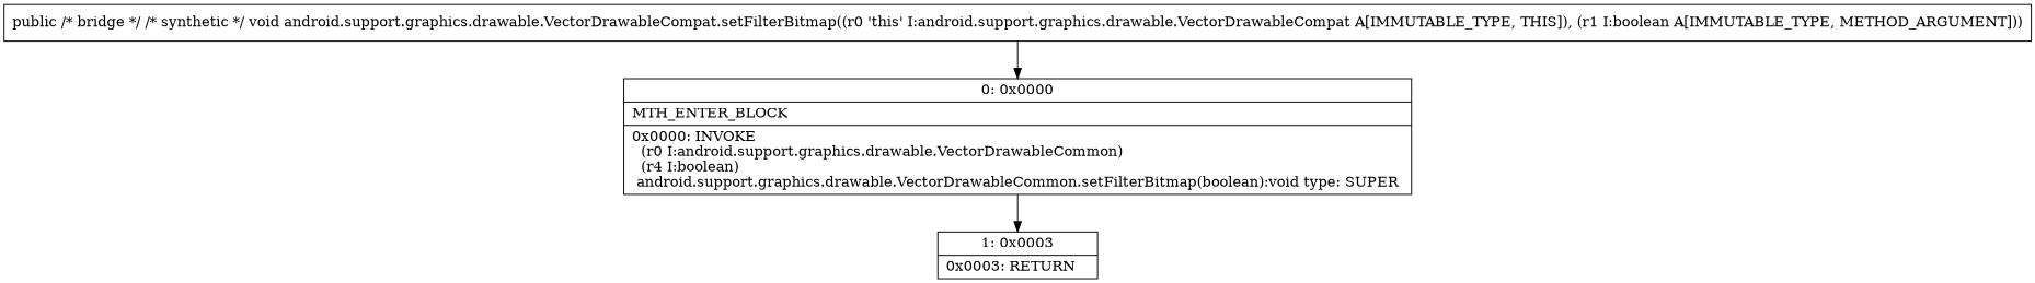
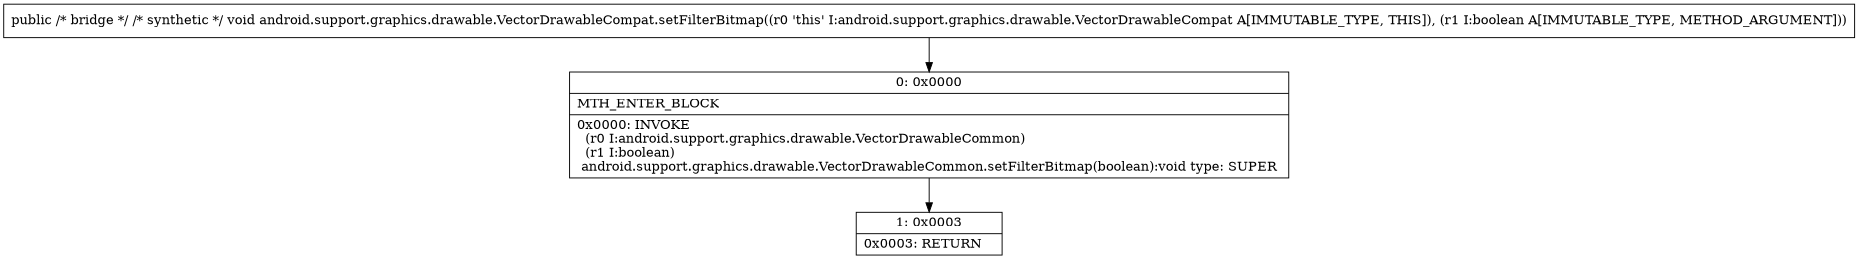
  digraph {
    node [shape=record]
-   n1 [label="{0\:\ 0x0000|MTH_ENTER_BLOCK\l|0x0000: INVOKE  \l  (r0 I:android.support.graphics.drawable.VectorDrawableCommon)\l  (r4 I:boolean)\l android.support.graphics.drawable.VectorDrawableCommon.setFilterBitmap(boolean):void type: SUPER \l}"]
+   n1 [label="{0\:\ 0x0000|MTH_ENTER_BLOCK\l|0x0000: INVOKE  \l  (r0 I:android.support.graphics.drawable.VectorDrawableCommon)\l  (r1 I:boolean)\l android.support.graphics.drawable.VectorDrawableCommon.setFilterBitmap(boolean):void type: SUPER \l}"]
    n2 [label="{1\:\ 0x0003|0x0003: RETURN   \l}"]
    n3 [label="{public \/* bridge *\/ \/* synthetic *\/ void android.support.graphics.drawable.VectorDrawableCompat.setFilterBitmap((r0 'this' I:android.support.graphics.drawable.VectorDrawableCompat A[IMMUTABLE_TYPE, THIS]), (r1 I:boolean A[IMMUTABLE_TYPE, METHOD_ARGUMENT])) }"]
    n1 -> n2
    n3 -> n1
  }
